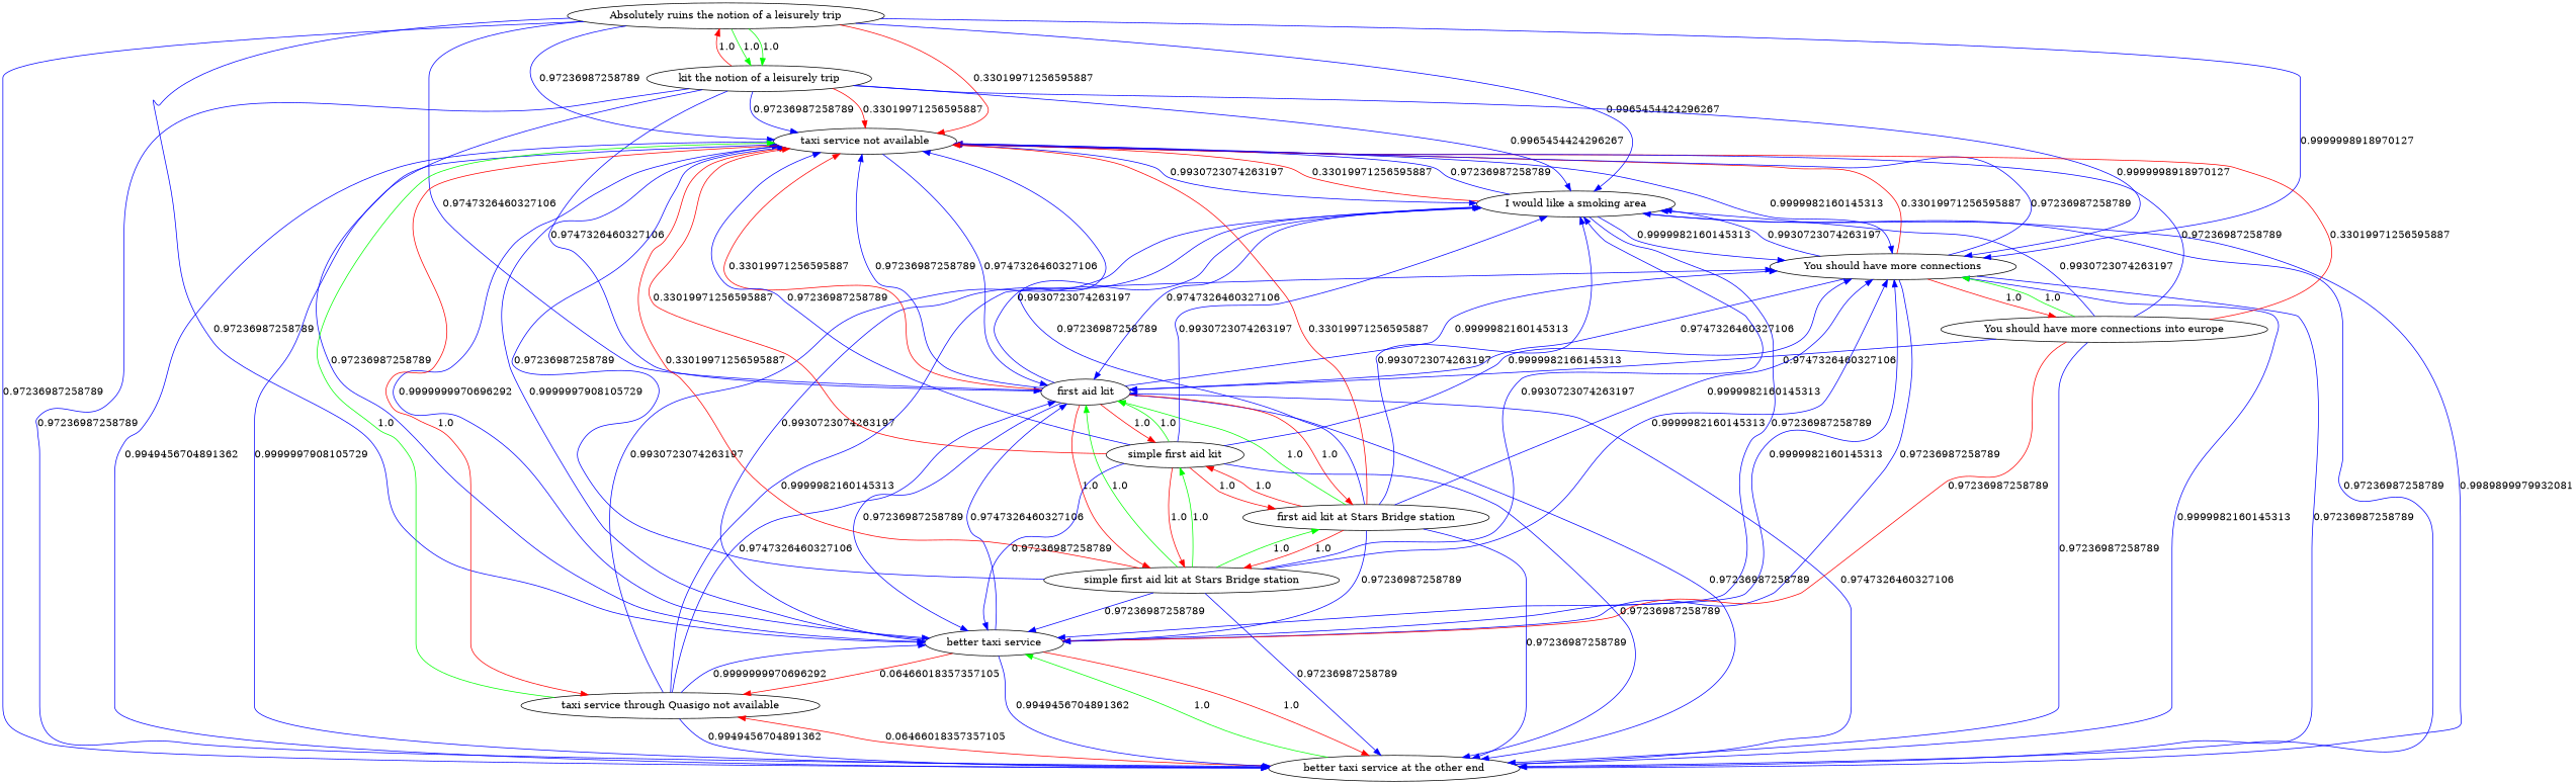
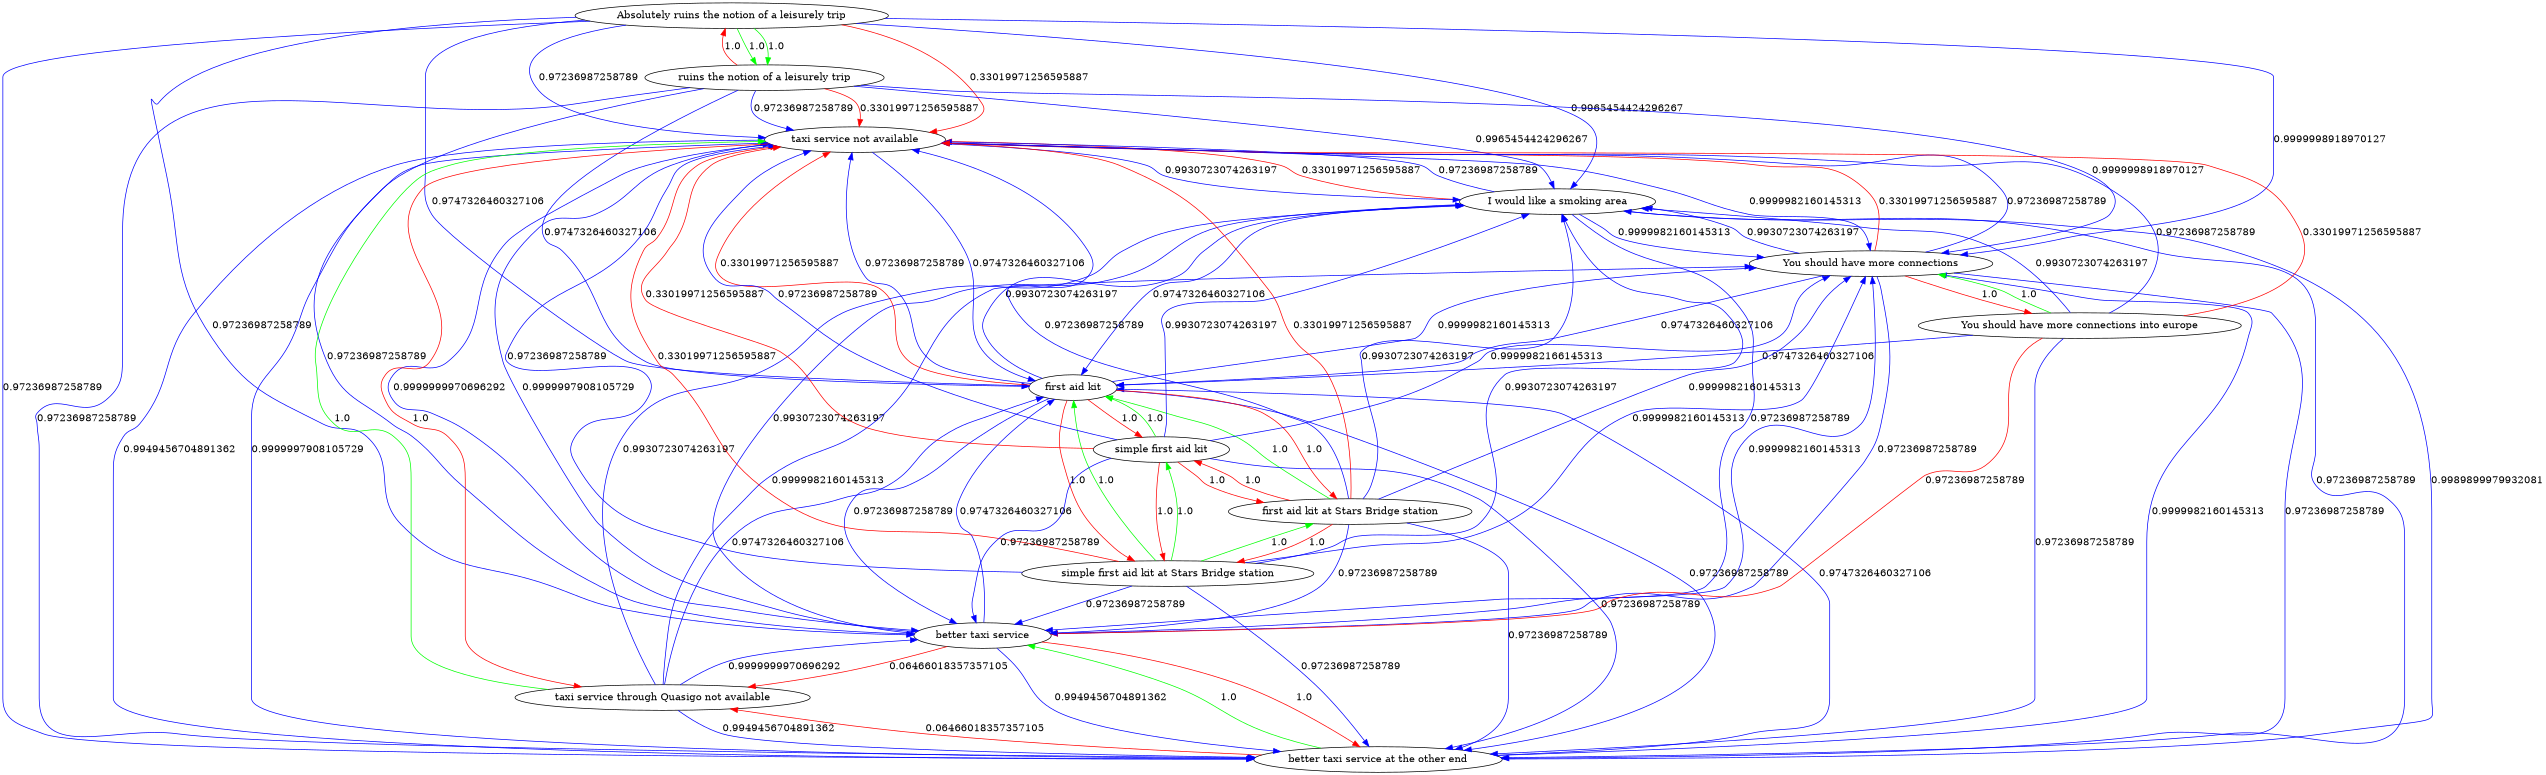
  digraph {
    fontname="DejaVu Serif"
    node [fontname="DejaVu Serif"]
    edge [color=blue fontname="DejaVu Serif"]
    "Absolutely ruins the notion of a leisurely trip"
-   "ruins the notion of a leisurely trip" [label="kit the notion of a leisurely trip"]
+   "ruins the notion of a leisurely trip"
    "I would like a smoking area"
    "You should have more connections"
    "better taxi service at the other end"
    "better taxi service"
    "first aid kit"
    "taxi service not available"
    "You should have more connections into europe"
    "taxi service through Quasigo not available"
    "simple first aid kit at Stars Bridge station"
    "first aid kit at Stars Bridge station"
    "simple first aid kit"
    "Absolutely ruins the notion of a leisurely trip" -> "ruins the notion of a leisurely trip" [color=green label=1.0]
    "Absolutely ruins the notion of a leisurely trip" -> "ruins the notion of a leisurely trip" [color=green label=1.0]
    "Absolutely ruins the notion of a leisurely trip" -> "I would like a smoking area" [label=0.9965454424296267]
    "Absolutely ruins the notion of a leisurely trip" -> "You should have more connections" [label=0.9999998918970127]
    "Absolutely ruins the notion of a leisurely trip" -> "better taxi service at the other end" [label=0.97236987258789]
    "Absolutely ruins the notion of a leisurely trip" -> "better taxi service" [label=0.97236987258789]
    "Absolutely ruins the notion of a leisurely trip" -> "first aid kit" [label=0.9747326460327106]
    "Absolutely ruins the notion of a leisurely trip" -> "taxi service not available" [color=red label=0.33019971256595887]
    "Absolutely ruins the notion of a leisurely trip" -> "taxi service not available" [label=0.97236987258789]
    "ruins the notion of a leisurely trip" -> "Absolutely ruins the notion of a leisurely trip" [color=red label=1.0]
    "ruins the notion of a leisurely trip" -> "I would like a smoking area" [label=0.9965454424296267]
    "ruins the notion of a leisurely trip" -> "You should have more connections" [label=0.9999998918970127]
    "ruins the notion of a leisurely trip" -> "better taxi service at the other end" [label=0.97236987258789]
    "ruins the notion of a leisurely trip" -> "better taxi service" [label=0.97236987258789]
    "ruins the notion of a leisurely trip" -> "first aid kit" [label=0.9747326460327106]
    "ruins the notion of a leisurely trip" -> "taxi service not available" [color=red label=0.33019971256595887]
    "ruins the notion of a leisurely trip" -> "taxi service not available" [label=0.97236987258789]
    "I would like a smoking area" -> "You should have more connections" [label=0.9999982160145313]
    "I would like a smoking area" -> "better taxi service at the other end" [label=0.97236987258789]
    "I would like a smoking area" -> "better taxi service" [label=0.97236987258789]
    "I would like a smoking area" -> "first aid kit" [label=0.9747326460327106]
    "I would like a smoking area" -> "taxi service not available" [color=red label=0.33019971256595887]
    "I would like a smoking area" -> "taxi service not available" [label=0.97236987258789]
    "You should have more connections" -> "I would like a smoking area" [label=0.9930723074263197]
    "You should have more connections" -> "better taxi service at the other end" [label=0.97236987258789]
    "You should have more connections" -> "better taxi service" [label=0.97236987258789]
    "You should have more connections" -> "first aid kit" [label=0.9747326460327106]
    "You should have more connections" -> "taxi service not available" [color=red label=0.33019971256595887]
    "You should have more connections" -> "taxi service not available" [label=0.97236987258789]
    "You should have more connections" -> "You should have more connections into europe" [color=red label=1.0]
    "better taxi service at the other end" -> "I would like a smoking area" [label=0.9989899979932081]
    "better taxi service at the other end" -> "You should have more connections" [label=0.9999982160145313]
    "better taxi service at the other end" -> "better taxi service" [color=green label=1.0]
    "better taxi service at the other end" -> "first aid kit" [label=0.9747326460327106]
    "better taxi service at the other end" -> "taxi service not available" [label=0.9999997908105729]
    "better taxi service at the other end" -> "taxi service through Quasigo not available" [color=red label=0.06466018357357105]
    "better taxi service" -> "I would like a smoking area" [label=0.9930723074263197]
    "better taxi service" -> "You should have more connections" [label=0.9999982160145313]
    "better taxi service" -> "better taxi service at the other end" [color=red label=1.0]
    "better taxi service" -> "better taxi service at the other end" [label=0.9949456704891362]
    "better taxi service" -> "first aid kit" [label=0.9747326460327106]
    "better taxi service" -> "taxi service not available" [label=0.9999997908105729]
    "better taxi service" -> "taxi service through Quasigo not available" [color=red label=0.06466018357357105]
    "first aid kit" -> "I would like a smoking area" [label=0.9930723074263197]
    "first aid kit" -> "You should have more connections" [label=0.9999982160145313]
    "first aid kit" -> "better taxi service at the other end" [label=0.97236987258789]
    "first aid kit" -> "better taxi service" [label=0.97236987258789]
    "first aid kit" -> "taxi service not available" [color=red label=0.33019971256595887]
    "first aid kit" -> "taxi service not available" [label=0.97236987258789]
    "first aid kit" -> "simple first aid kit at Stars Bridge station" [color=red label=1.0]
    "first aid kit" -> "first aid kit at Stars Bridge station" [color=red label=1.0]
    "first aid kit" -> "simple first aid kit" [color=red label=1.0]
    "taxi service not available" -> "I would like a smoking area" [label=0.9930723074263197]
    "taxi service not available" -> "You should have more connections" [label=0.9999982160145313]
    "taxi service not available" -> "better taxi service at the other end" [label=0.9949456704891362]
    "taxi service not available" -> "better taxi service" [label=0.9999999970696292]
    "taxi service not available" -> "first aid kit" [label=0.9747326460327106]
    "taxi service not available" -> "taxi service through Quasigo not available" [color=red label=1.0]
    "You should have more connections into europe" -> "I would like a smoking area" [label=0.9930723074263197]
    "You should have more connections into europe" -> "You should have more connections" [color=green label=1.0]
    "You should have more connections into europe" -> "better taxi service at the other end" [label=0.97236987258789]
    "You should have more connections into europe" -> "better taxi service" [color=red label=0.97236987258789]
    "You should have more connections into europe" -> "first aid kit" [label=0.9747326460327106]
    "You should have more connections into europe" -> "taxi service not available" [color=red label=0.33019971256595887]
    "You should have more connections into europe" -> "taxi service not available" [label=0.97236987258789]
    "taxi service through Quasigo not available" -> "I would like a smoking area" [label=0.9930723074263197]
    "taxi service through Quasigo not available" -> "You should have more connections" [label=0.9999982160145313]
    "taxi service through Quasigo not available" -> "better taxi service at the other end" [label=0.9949456704891362]
    "taxi service through Quasigo not available" -> "better taxi service" [label=0.9999999970696292]
    "taxi service through Quasigo not available" -> "first aid kit" [label=0.9747326460327106]
    "taxi service through Quasigo not available" -> "taxi service not available" [color=green label=1.0]
    "simple first aid kit at Stars Bridge station" -> "I would like a smoking area" [label=0.9930723074263197]
    "simple first aid kit at Stars Bridge station" -> "You should have more connections" [label=0.9999982160145313]
    "simple first aid kit at Stars Bridge station" -> "better taxi service at the other end" [label=0.97236987258789]
    "simple first aid kit at Stars Bridge station" -> "better taxi service" [label=0.97236987258789]
    "simple first aid kit at Stars Bridge station" -> "first aid kit" [color=green label=1.0]
    "simple first aid kit at Stars Bridge station" -> "taxi service not available" [color=red label=0.33019971256595887]
    "simple first aid kit at Stars Bridge station" -> "taxi service not available" [label=0.97236987258789]
    "simple first aid kit at Stars Bridge station" -> "first aid kit at Stars Bridge station" [color=green label=1.0]
    "simple first aid kit at Stars Bridge station" -> "simple first aid kit" [color=green label=1.0]
    "first aid kit at Stars Bridge station" -> "I would like a smoking area" [label=0.9930723074263197]
    "first aid kit at Stars Bridge station" -> "You should have more connections" [label=0.9999982160145313]
    "first aid kit at Stars Bridge station" -> "better taxi service at the other end" [label=0.97236987258789]
    "first aid kit at Stars Bridge station" -> "better taxi service" [label=0.97236987258789]
    "first aid kit at Stars Bridge station" -> "first aid kit" [color=green label=1.0]
    "first aid kit at Stars Bridge station" -> "taxi service not available" [color=red label=0.33019971256595887]
    "first aid kit at Stars Bridge station" -> "taxi service not available" [label=0.97236987258789]
    "first aid kit at Stars Bridge station" -> "simple first aid kit at Stars Bridge station" [color=red label=1.0]
    "first aid kit at Stars Bridge station" -> "simple first aid kit" [color=red label=1.0]
    "simple first aid kit" -> "I would like a smoking area" [label=0.9930723074263197]
    "simple first aid kit" -> "You should have more connections" [label=0.9999982166145313]
    "simple first aid kit" -> "better taxi service at the other end" [label=0.97236987258789]
    "simple first aid kit" -> "better taxi service" [label=0.97236987258789]
    "simple first aid kit" -> "first aid kit" [color=green label=1.0]
    "simple first aid kit" -> "taxi service not available" [color=red label=0.33019971256595887]
    "simple first aid kit" -> "taxi service not available" [label=0.97236987258789]
    "simple first aid kit" -> "simple first aid kit at Stars Bridge station" [color=red label=1.0]
    "simple first aid kit" -> "first aid kit at Stars Bridge station" [color=red label=1.0]
  }
